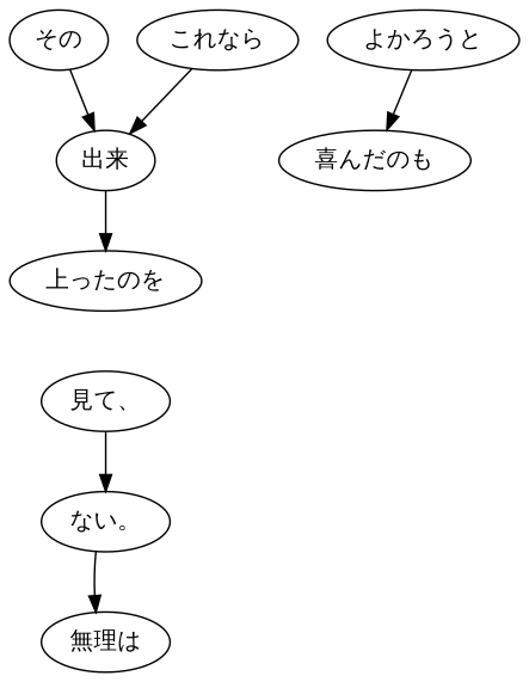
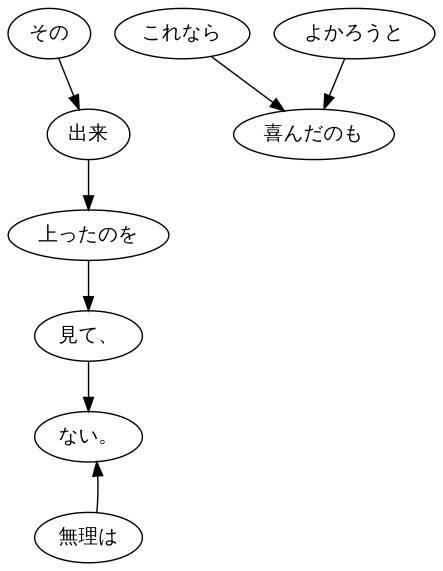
  digraph {
    n1 [label="上ったのを"]
    n2 [label="見て、"]
    n3 [label="その"]
    n4 [label="出来"]
    n5 [label="ない。"]
    n6 [label="これなら"]
    n7 [label="喜んだのも"]
    n8 [label="よかろうと"]
    n9 [label="無理は"]
+   n1 -> n2
    n2 -> n5
    n3 -> n4
    n4 -> n1
-   n6 -> n4
+   n6 -> n7
    n8 -> n7
-   n5 -> n9
+   n9 -> n5
  }
